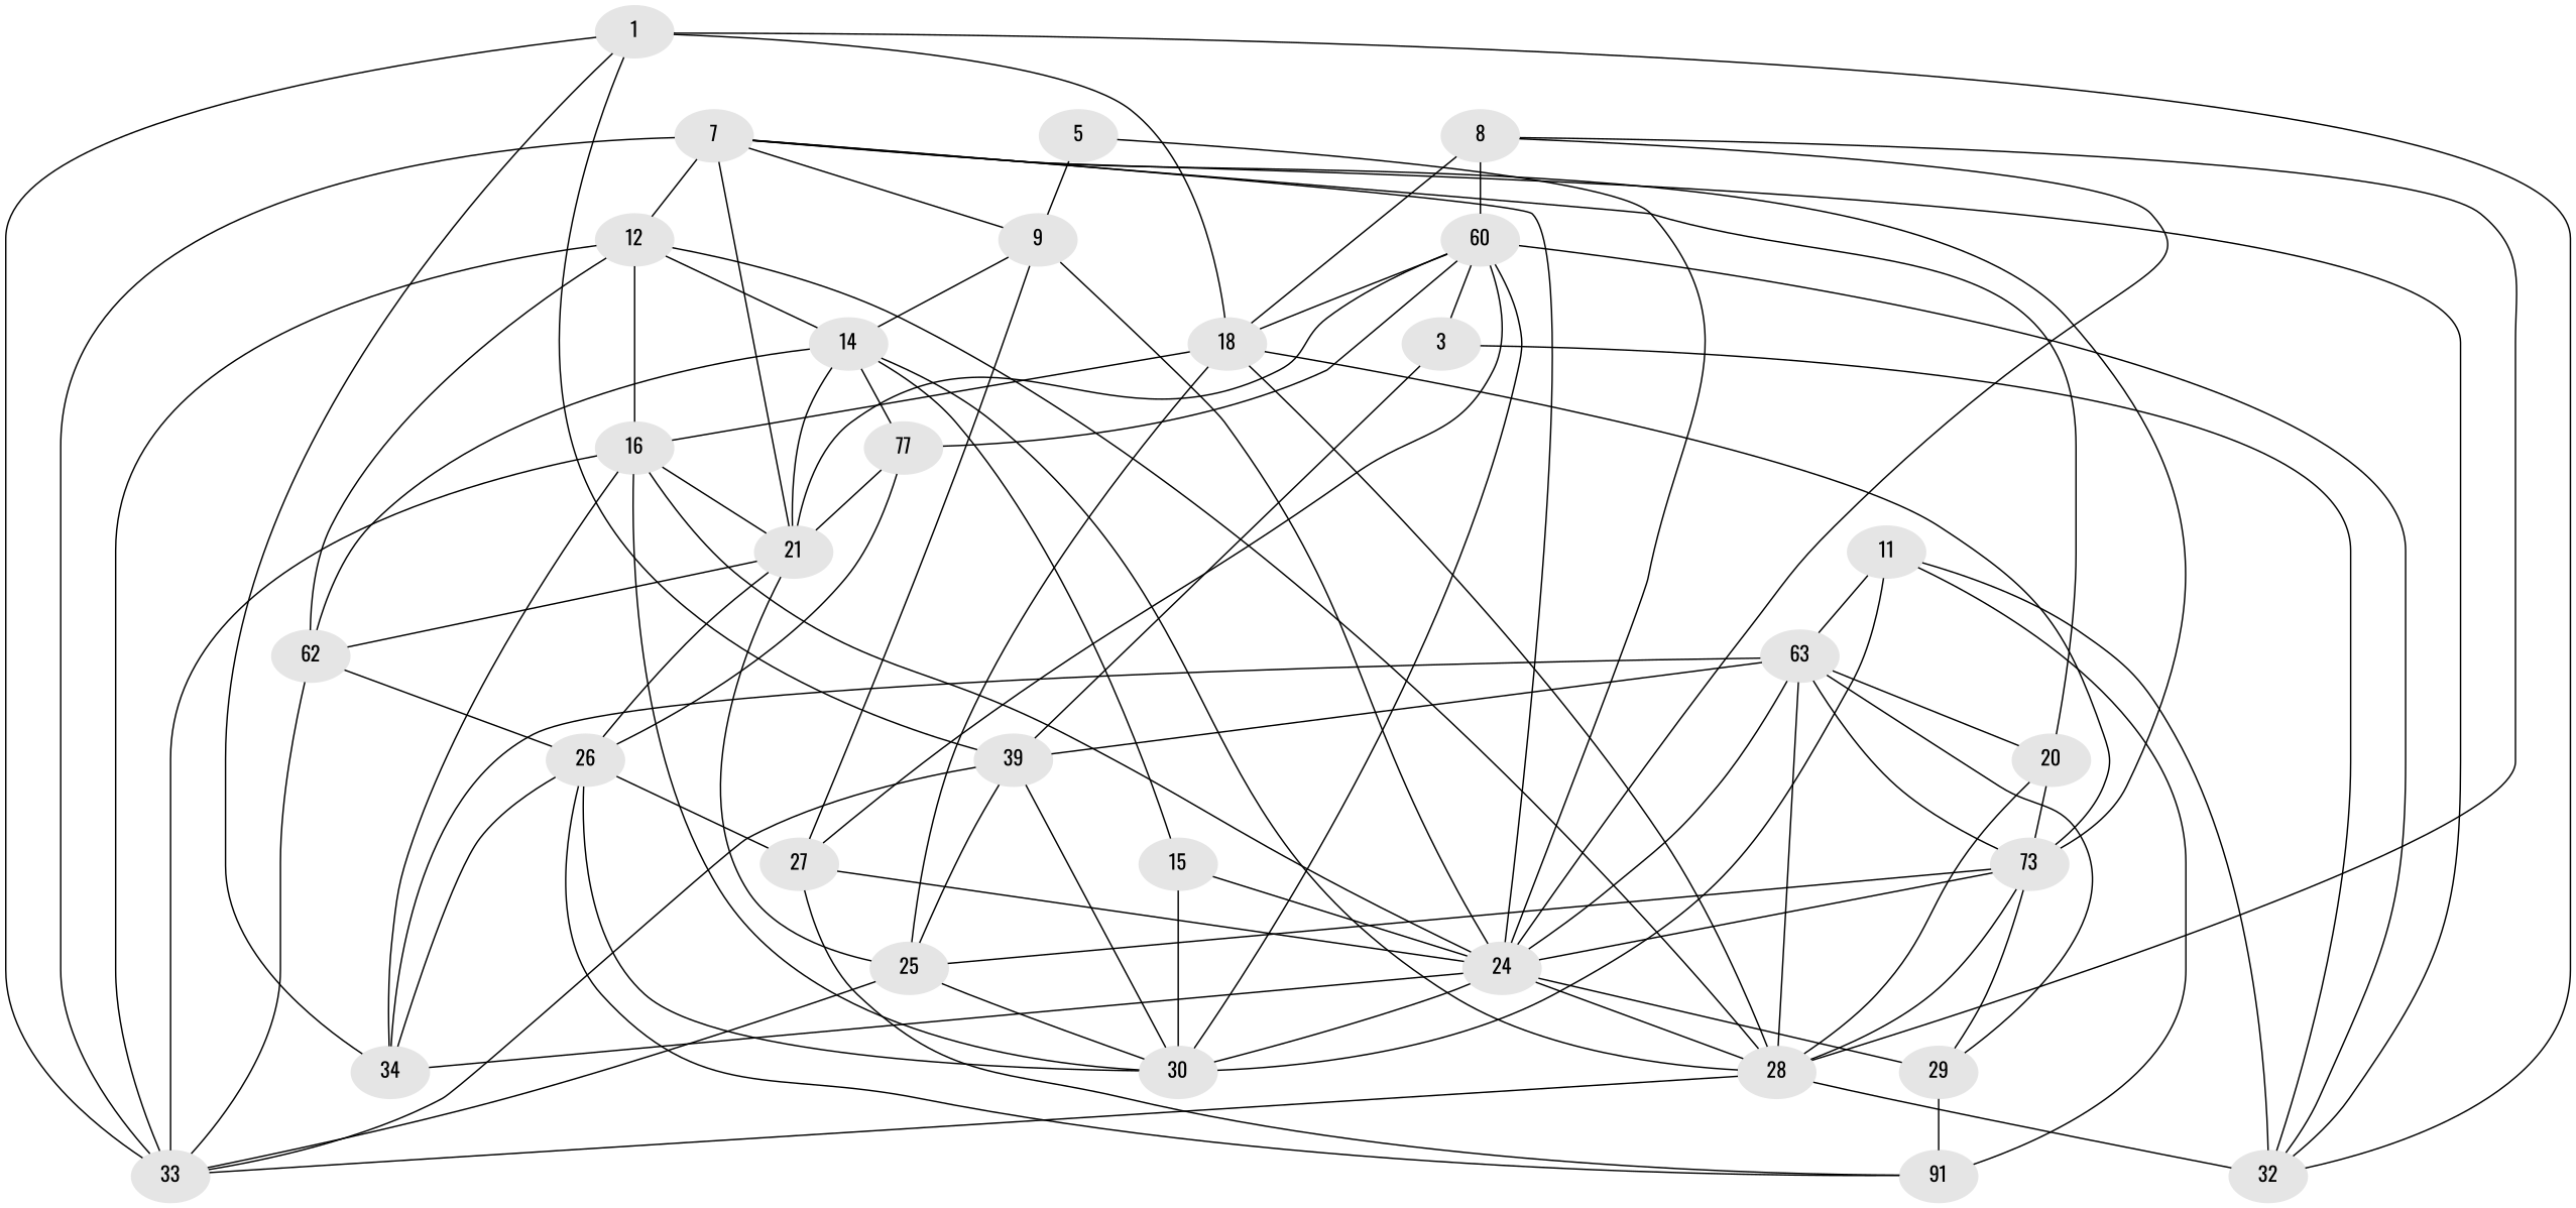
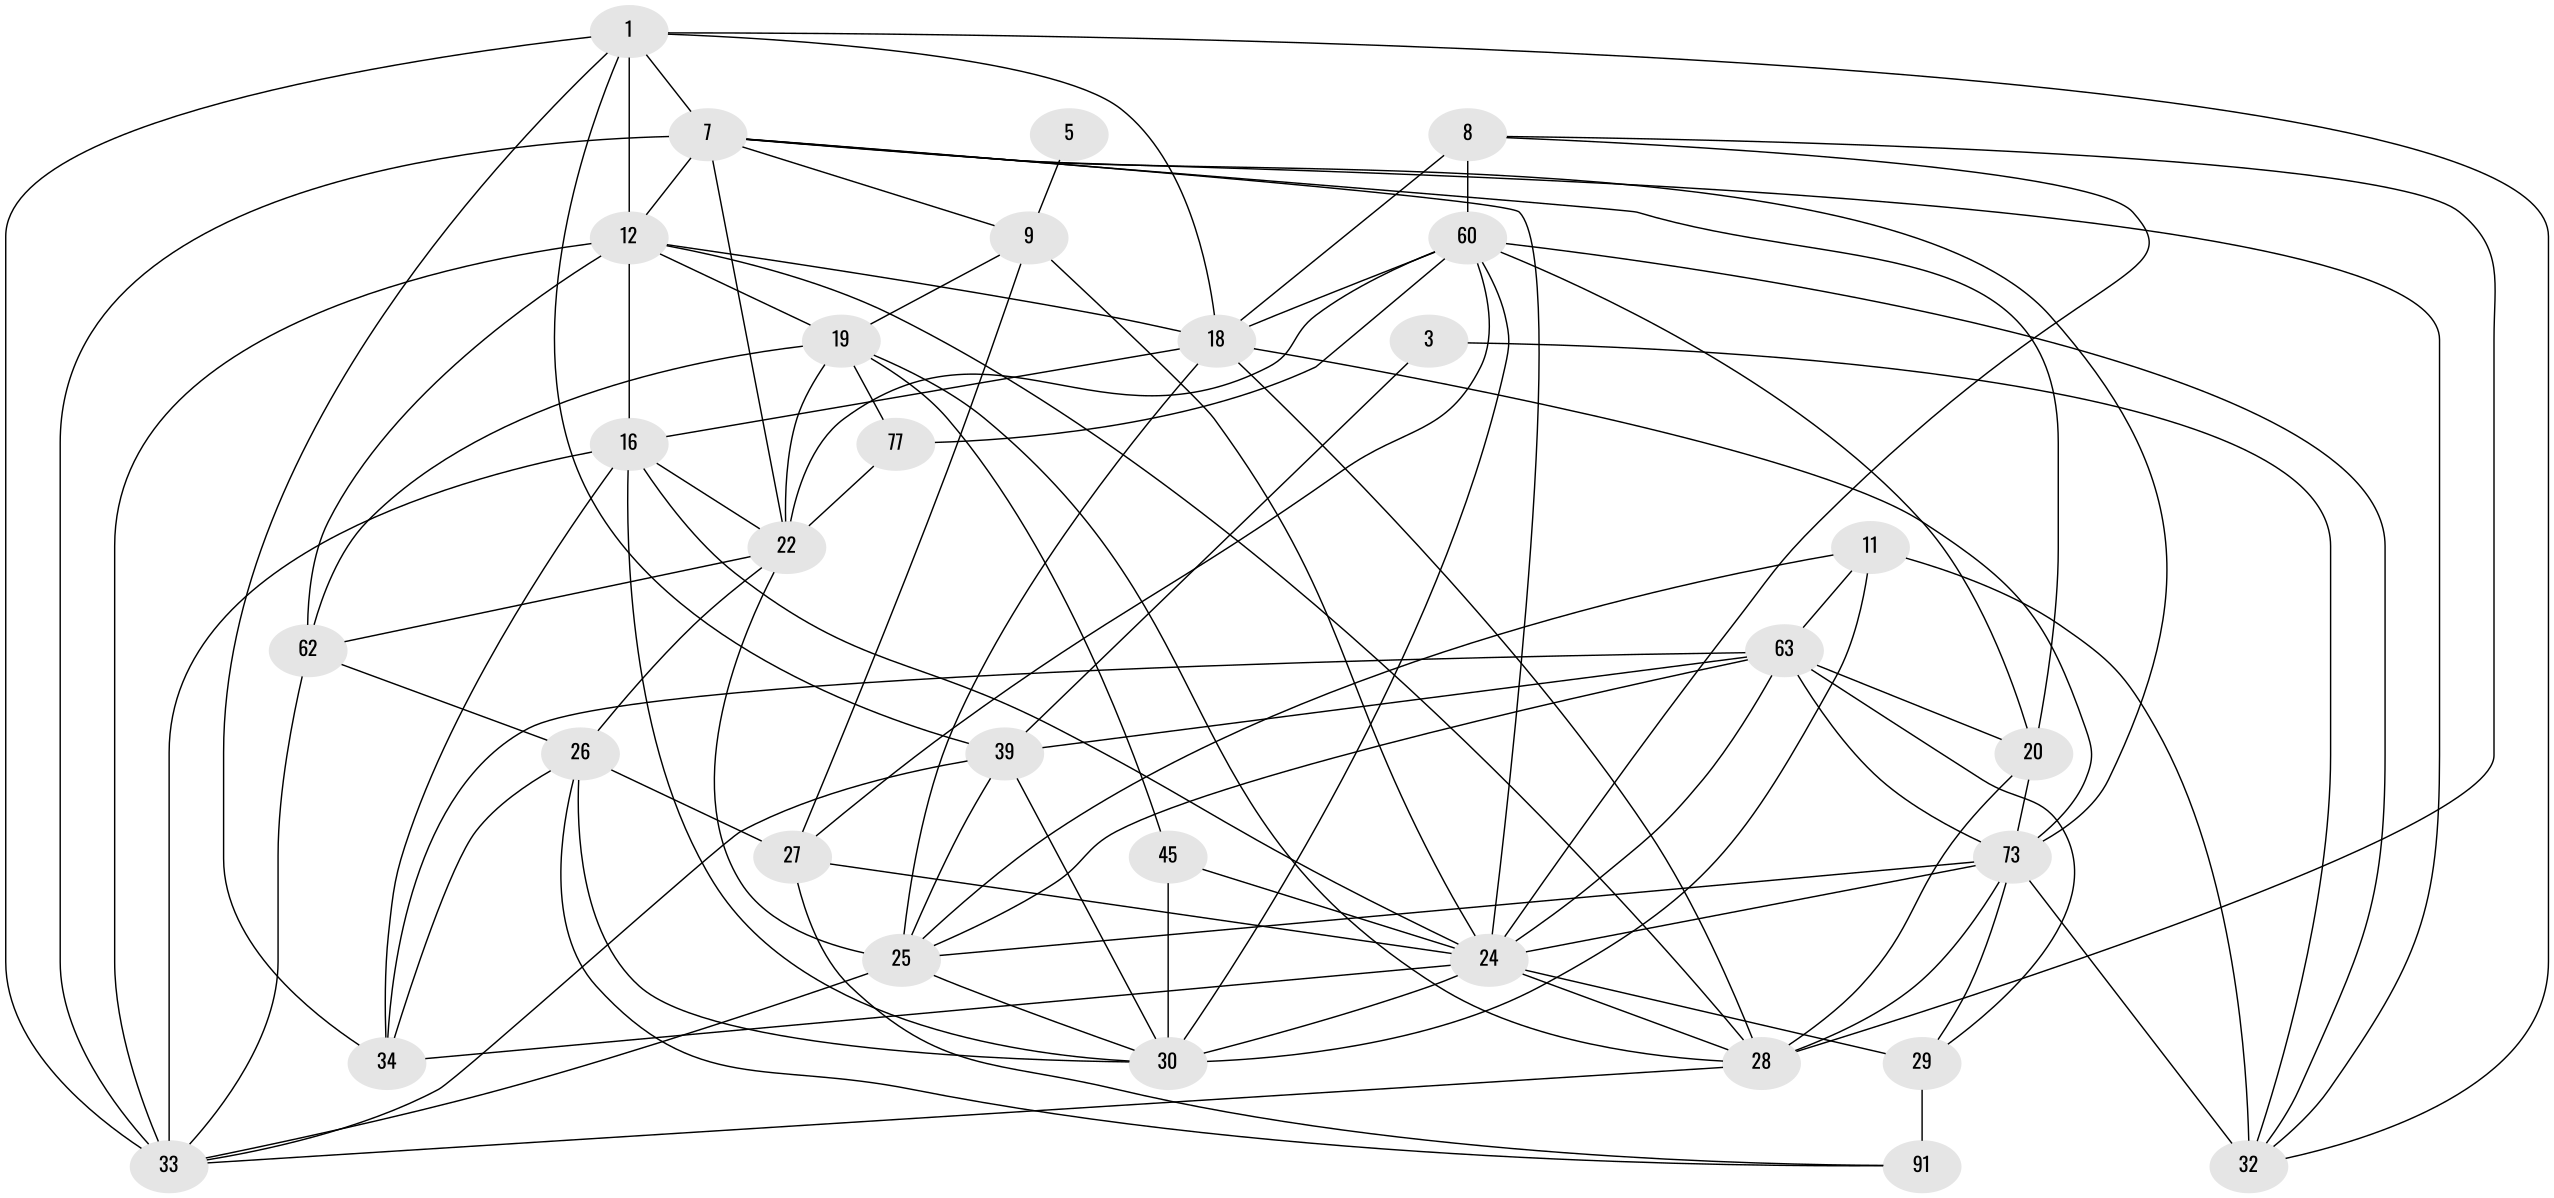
  graph {
    fontname=Oswald
    node [color=gray90 fontname=Oswald style=filled]
    edge [fontname=Oswald weight=1.0]
    1
    7
    12
    18
    n5 [label=39]
    32
    33
    34
    20
    9
    24
-   21
+   21 [label=22]
    n13 [label=73]
-   14
+   14 [label=19]
    28
    16
    n17 [label=62]
    25
    30
    n20 [label=77]
-   15
+   15 [label=45]
    n22 [label=91]
    3
    n24 [label=60]
    27
    5
    29
    11
    n29 [label=63]
    26
    8
+   1 -- 7
+   1 -- 12 [weight=2.0]
    1 -- 18
    1 -- n5
    1 -- 32
    1 -- 33
    1 -- 34
    7 -- 12 [weight=2.0]
    7 -- 32
    7 -- 33 [weight=2.0]
    7 -- 20
    7 -- 9
    7 -- 24
    7 -- 21
    7 -- n13
+   12 -- 18
    12 -- 33
    12 -- 14 [weight=2.0]
    12 -- 28
    12 -- 16
    12 -- n17
    18 -- n13
    18 -- 28 [weight=2.0]
    18 -- 16
    18 -- 25
    n5 -- 33
    n5 -- 25
    n5 -- 30
    20 -- n13
    20 -- 28
    9 -- 24
    9 -- 14
    9 -- 27
    24 -- 34
    24 -- 28
    24 -- 30 [weight=2.0]
    24 -- 29
    21 -- n17
    21 -- 25 [weight=2.0]
    21 -- 26
-   28 -- 32 [weight=2.0]
+   n13 -- 32 [weight=2.0]
    n13 -- 24
    n13 -- 28
    n13 -- 25
    n13 -- 29
    14 -- 21
    14 -- 28
    14 -- n17
    14 -- n20
    14 -- 15
    28 -- 33
    16 -- 33
    16 -- 34
    16 -- 24
    16 -- 21
    16 -- 30
    n17 -- 33
    n17 -- 26
    25 -- 33
    25 -- 30
    n20 -- 21
-   n20 -- 26 [weight=2.0]
    15 -- 24
    15 -- 30
    3 -- n5
    3 -- 32
    n24 -- 18
    n24 -- 32
-   n24 -- 3 [weight=2.0]
+   n24 -- 20 [weight=2.0]
    n24 -- 21
    n24 -- 30
    n24 -- n20
    n24 -- 27
    27 -- 24
    27 -- n22
    5 -- 9
-   5 -- 24
    29 -- n22 [weight=2.0]
    11 -- 32
    11 -- 30
-   11 -- n22
+   11 -- 25
    11 -- n29
    n29 -- n5
    n29 -- 34
    n29 -- 20
    n29 -- 24 [weight=2.0]
    n29 -- n13
-   n29 -- 28
+   n29 -- 25
    n29 -- 29
    26 -- 34
    26 -- 30
    26 -- n22
    26 -- 27
    8 -- 18 [weight=2.0]
    8 -- 24
    8 -- 28
    8 -- n24
  }
